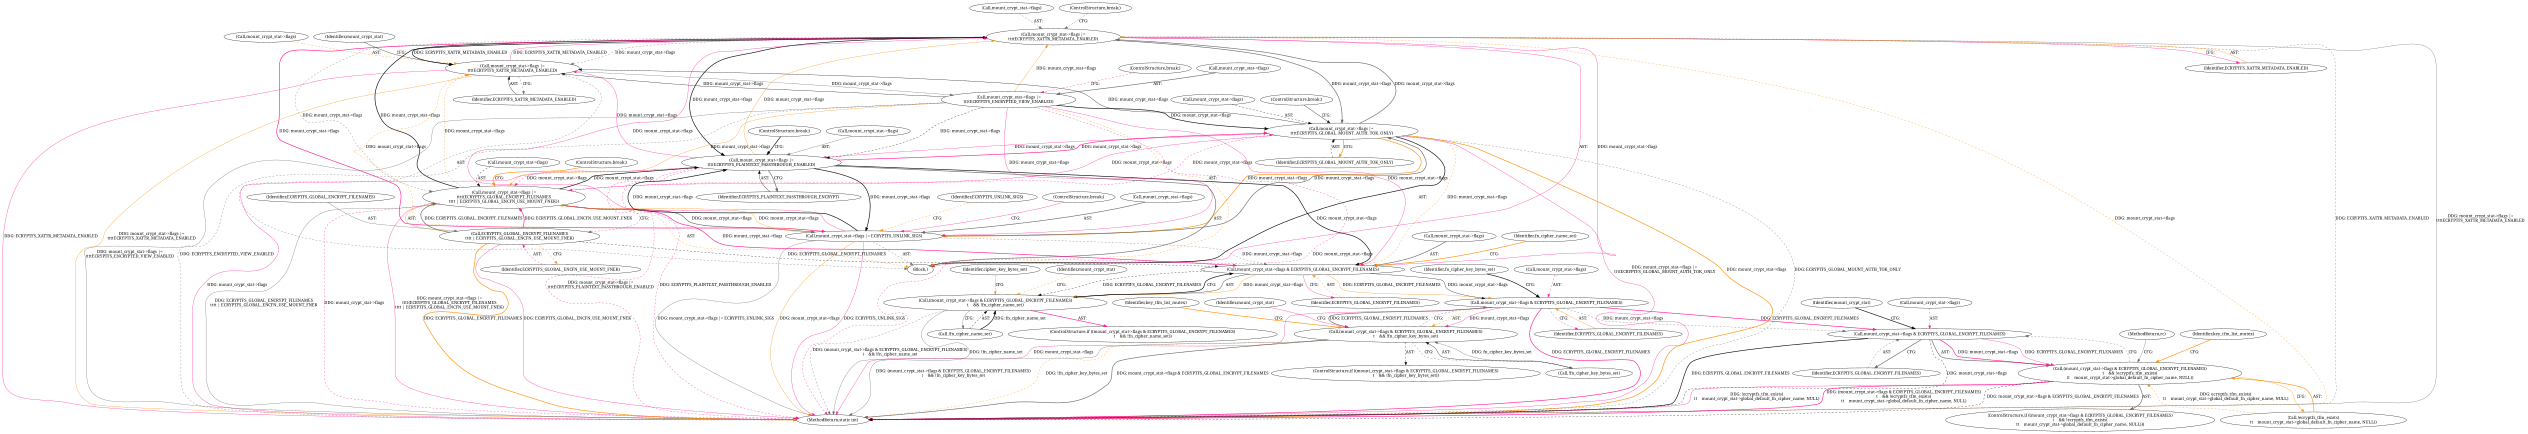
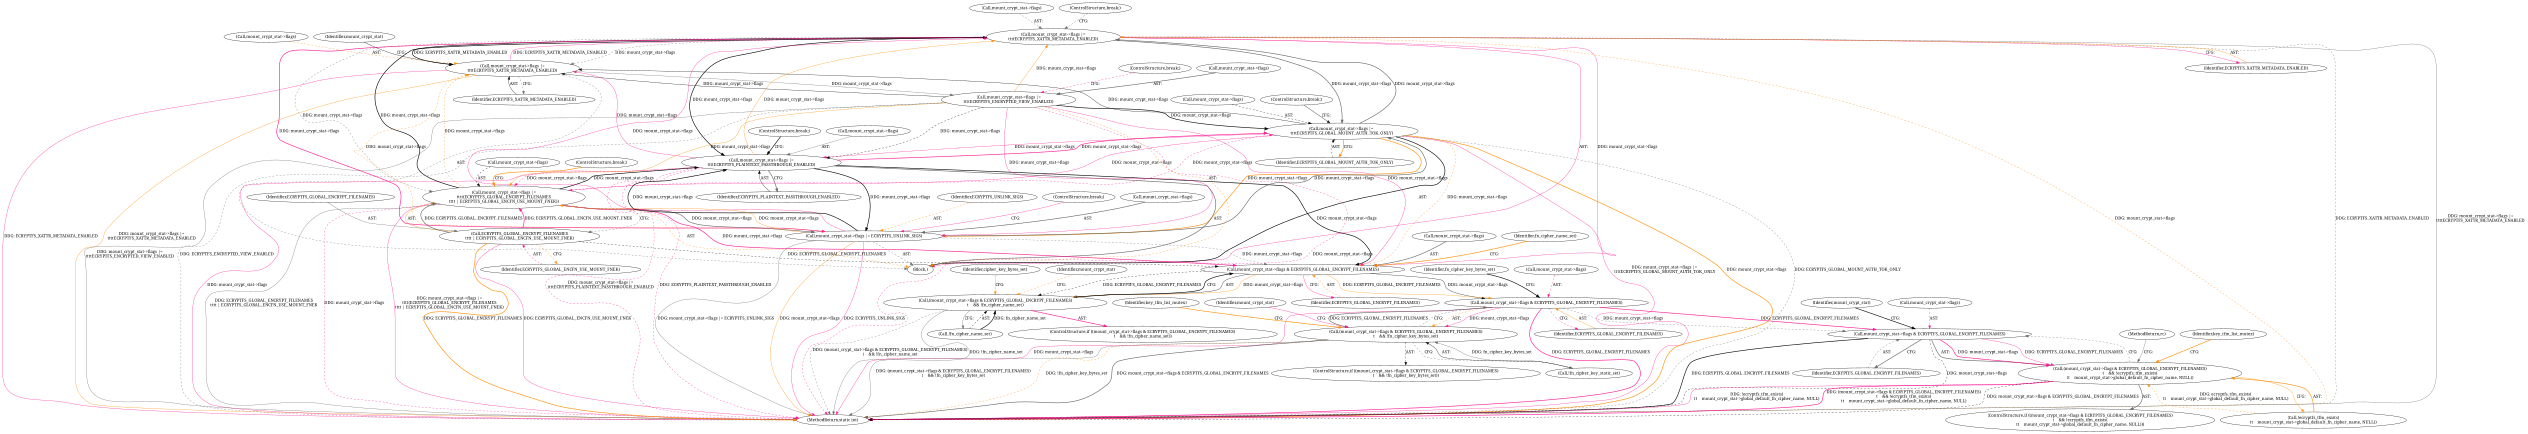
  digraph {
    fontname="Noto Serif"
    node [fontname="Noto Serif"]
    edge [color=gray40 fontname="Noto Serif" style=solid]
    n1 [label="(Call,mount_crypt_stat->flags |=\n\t\t\t\tECRYPTFS_XATTR_METADATA_ENABLED)"]
    n2 [label="(Call,mount_crypt_stat->flags |=\n\t\t\t\tECRYPTFS_XATTR_METADATA_ENABLED)"]
    n3 [label="(Call,mount_crypt_stat->flags |=\n \t\t\t\tECRYPTFS_GLOBAL_MOUNT_AUTH_TOK_ONLY)"]
    n4 [label="(Call,mount_crypt_stat->flags |=\n\t\t\t\tECRYPTFS_PLAINTEXT_PASSTHROUGH_ENABLED)"]
    n5 [label="(Call,mount_crypt_stat->flags |=\n\t\t\t\t(ECRYPTFS_GLOBAL_ENCRYPT_FILENAMES\n\t\t\t\t | ECRYPTFS_GLOBAL_ENCFN_USE_MOUNT_FNEK))"]
    n6 [label="(Call,mount_crypt_stat->flags |= ECRYPTFS_UNLINK_SIGS)"]
    n7 [label="(Call,mount_crypt_stat->flags & ECRYPTFS_GLOBAL_ENCRYPT_FILENAMES)"]
    n8 [label="(Identifier,ECRYPTFS_XATTR_METADATA_ENABLED)"]
    n9 [label="(MethodReturn,static int)"]
    n10 [label="(Block,)"]
    n11 [label="(Call,mount_crypt_stat->flags |=\n\t\t\t\tECRYPTFS_ENCRYPTED_VIEW_ENABLED)"]
    n12 [label="(Identifier,ECRYPTFS_XATTR_METADATA_ENABLED)"]
    n13 [label="(Identifier,ECRYPTFS_GLOBAL_MOUNT_AUTH_TOK_ONLY)"]
-   n14 [label="(Identifier,ECRYPTFS_PLAINTEXT_PASSTHROUGH_ENCRYPT)"]
+   n14 [label="(Identifier,ECRYPTFS_PLAINTEXT_PASSTHROUGH_ENABLED)"]
    n15 [label="(Call,ECRYPTFS_GLOBAL_ENCRYPT_FILENAMES\n\t\t\t\t | ECRYPTFS_GLOBAL_ENCFN_USE_MOUNT_FNEK)"]
    n16 [label="(Call,(mount_crypt_stat->flags & ECRYPTFS_GLOBAL_ENCRYPT_FILENAMES)\n\t    && !fn_cipher_name_set)"]
    n17 [label="(Call,mount_crypt_stat->flags & ECRYPTFS_GLOBAL_ENCRYPT_FILENAMES)"]
    n18 [label="(Identifier,ECRYPTFS_GLOBAL_ENCRYPT_FILENAMES)"]
    n19 [label="(Identifier,ECRYPTFS_GLOBAL_ENCFN_USE_MOUNT_FNEK)"]
    n20 [label="(Identifier,ECRYPTFS_UNLINK_SIGS)"]
    n21 [label="(Call,!fn_cipher_name_set)"]
    n22 [label="(ControlStructure,if ((mount_crypt_stat->flags & ECRYPTFS_GLOBAL_ENCRYPT_FILENAMES)\n\t    && !fn_cipher_name_set))"]
    n23 [label="(Call,(mount_crypt_stat->flags & ECRYPTFS_GLOBAL_ENCRYPT_FILENAMES)\n\t    && !fn_cipher_key_bytes_set)"]
    n24 [label="(Call,mount_crypt_stat->flags & ECRYPTFS_GLOBAL_ENCRYPT_FILENAMES)"]
    n25 [label="(Identifier,ECRYPTFS_GLOBAL_ENCRYPT_FILENAMES)"]
    n26 [label="(ControlStructure,if ((mount_crypt_stat->flags & ECRYPTFS_GLOBAL_ENCRYPT_FILENAMES)\n\t    && !fn_cipher_key_bytes_set))"]
-   n27 [label="(Call,!fn_cipher_key_bytes_set)"]
+   n27 [label="(Call,!fn_cipher_key_static_set)"]
    n28 [label="(Call,(mount_crypt_stat->flags & ECRYPTFS_GLOBAL_ENCRYPT_FILENAMES)\n\t    && !ecryptfs_tfm_exists(\n\t\t    mount_crypt_stat->global_default_fn_cipher_name, NULL))"]
    n29 [label="(Identifier,ECRYPTFS_GLOBAL_ENCRYPT_FILENAMES)"]
    n30 [label="(ControlStructure,if ((mount_crypt_stat->flags & ECRYPTFS_GLOBAL_ENCRYPT_FILENAMES)\n\t    && !ecryptfs_tfm_exists(\n\t\t    mount_crypt_stat->global_default_fn_cipher_name, NULL)))"]
    n31 [label="(Call,!ecryptfs_tfm_exists(\n\t\t    mount_crypt_stat->global_default_fn_cipher_name, NULL))"]
    n32 [label="(Identifier,cipher_key_bytes_set)"]
    n33 [label="(Identifier,mount_crypt_stat)"]
    n34 [label="(Call,mount_crypt_stat->flags)"]
    n35 [label="(Identifier,key_tfm_list_mutex)"]
    n36 [label="(MethodReturn,rc)"]
    n37 [label="(Identifier,mount_crypt_stat)"]
    n38 [label="(Call,mount_crypt_stat->flags)"]
    n39 [label="(ControlStructure,break;)"]
    n40 [label="(ControlStructure,break;)"]
    n41 [label="(Call,mount_crypt_stat->flags)"]
    n42 [label="(ControlStructure,break;)"]
    n43 [label="(ControlStructure,break;)"]
    n44 [label="(Call,mount_crypt_stat->flags)"]
    n45 [label="(Identifier,key_tfm_list_mutex)"]
    n46 [label="(Identifier,mount_crypt_stat)"]
    n47 [label="(Call,mount_crypt_stat->flags)"]
    n48 [label="(Identifier,mount_crypt_stat)"]
    n49 [label="(Call,mount_crypt_stat->flags)"]
    n50 [label="(Identifier,fn_cipher_key_bytes_set)"]
    n51 [label="(ControlStructure,break;)"]
    n52 [label="(Call,mount_crypt_stat->flags)"]
    n53 [label="(Identifier,fn_cipher_name_set)"]
    n54 [label="(ControlStructure,break;)"]
    n55 [label="(Identifier,ECRYPTFS_GLOBAL_ENCRYPT_FILENAMES)"]
    n56 [label="(Call,mount_crypt_stat->flags)"]
    n57 [label="(Call,mount_crypt_stat->flags)"]
    n58 [label="(Call,mount_crypt_stat->flags)"]
    n1 -> n2 [label="DDG: mount_crypt_stat->flags" style=dashed]
    n1 -> n2 [color=black label="DDG: ECRYPTFS_XATTR_METADATA_ENABLED" style=bold]
    n1 -> n3 [label="DDG: mount_crypt_stat->flags" style=bold]
    n1 -> n4 [color=black label="DDG: mount_crypt_stat->flags" style=bold]
    n1 -> n5 [label="DDG: mount_crypt_stat->flags" style=dashed]
    n1 -> n6 [color=deeppink label="DDG: mount_crypt_stat->flags" style=bold]
    n1 -> n7 [color=deeppink label="DDG: mount_crypt_stat->flags"]
    n1 -> n8 [color=deeppink label="CFG: "]
    n1 -> n9 [color=darkorange label="DDG: mount_crypt_stat->flags" style=dashed]
    n1 -> n9 [label="DDG: mount_crypt_stat->flags |=\n\t\t\t\tECRYPTFS_XATTR_METADATA_ENABLED"]
    n1 -> n9 [label="DDG: ECRYPTFS_XATTR_METADATA_ENABLED" style=dashed]
    n1 -> n10 [color=deeppink label="AST: "]
    n2 -> n1 [color=deeppink label="DDG: ECRYPTFS_XATTR_METADATA_ENABLED"]
    n2 -> n9 [color=deeppink label="DDG: ECRYPTFS_XATTR_METADATA_ENABLED"]
    n2 -> n9 [color=darkorange label="DDG: mount_crypt_stat->flags |=\n\t\t\t\tECRYPTFS_XATTR_METADATA_ENABLED"]
    n2 -> n10 [label="AST: " style=dashed]
    n2 -> n11 [label="DDG: mount_crypt_stat->flags"]
    n2 -> n12 [label="CFG: " style=dashed]
    n3 -> n1 [label="DDG: mount_crypt_stat->flags" style=bold]
    n3 -> n2 [color=black label="DDG: mount_crypt_stat->flags"]
    n3 -> n4 [color=deeppink label="DDG: mount_crypt_stat->flags"]
    n3 -> n5 [color=deeppink label="DDG: mount_crypt_stat->flags"]
    n3 -> n6 [color=darkorange label="DDG: mount_crypt_stat->flags" style=bold]
    n3 -> n7 [color=darkorange label="DDG: mount_crypt_stat->flags" style=dashed]
    n3 -> n9 [color=deeppink label="DDG: mount_crypt_stat->flags |=\n \t\t\t\tECRYPTFS_GLOBAL_MOUNT_AUTH_TOK_ONLY"]
    n3 -> n9 [color=darkorange label="DDG: mount_crypt_stat->flags" style=bold]
    n3 -> n9 [label="DDG: ECRYPTFS_GLOBAL_MOUNT_AUTH_TOK_ONLY" style=dashed]
    n3 -> n10 [color=black label="AST: " style=bold]
    n3 -> n13 [color=darkorange label="CFG: " style=bold]
    n4 -> n1 [color=darkorange label="DDG: mount_crypt_stat->flags"]
    n4 -> n2 [color=deeppink label="DDG: mount_crypt_stat->flags"]
    n4 -> n3 [color=deeppink label="DDG: mount_crypt_stat->flags" style=bold]
    n4 -> n5 [color=deeppink label="DDG: mount_crypt_stat->flags" style=dashed]
    n4 -> n6 [color=black label="DDG: mount_crypt_stat->flags" style=bold]
    n4 -> n7 [color=black label="DDG: mount_crypt_stat->flags" style=bold]
    n4 -> n9 [color=deeppink label="DDG: mount_crypt_stat->flags"]
    n4 -> n9 [color=deeppink label="DDG: mount_crypt_stat->flags |=\n\t\t\t\tECRYPTFS_PLAINTEXT_PASSTHROUGH_ENABLED" style=dashed]
    n4 -> n9 [color=deeppink label="DDG: ECRYPTFS_PLAINTEXT_PASSTHROUGH_ENABLED" style=dashed]
    n4 -> n10 [label="AST: " style=bold]
    n4 -> n14 [label="CFG: " style=bold]
    n5 -> n1 [color=black label="DDG: mount_crypt_stat->flags" style=bold]
    n5 -> n2 [color=darkorange label="DDG: mount_crypt_stat->flags" style=dashed]
    n5 -> n3 [color=deeppink label="DDG: mount_crypt_stat->flags" style=dashed]
    n5 -> n4 [color=black label="DDG: mount_crypt_stat->flags" style=bold]
    n5 -> n6 [label="DDG: mount_crypt_stat->flags" style=bold]
    n5 -> n7 [color=deeppink label="DDG: mount_crypt_stat->flags" style=bold]
    n5 -> n9 [label="DDG: ECRYPTFS_GLOBAL_ENCRYPT_FILENAMES\n\t\t\t\t | ECRYPTFS_GLOBAL_ENCFN_USE_MOUNT_FNEK"]
    n5 -> n9 [color=deeppink label="DDG: mount_crypt_stat->flags" style=dashed]
    n5 -> n9 [color=deeppink label="DDG: mount_crypt_stat->flags |=\n\t\t\t\t(ECRYPTFS_GLOBAL_ENCRYPT_FILENAMES\n\t\t\t\t | ECRYPTFS_GLOBAL_ENCFN_USE_MOUNT_FNEK)"]
    n5 -> n10 [color=darkorange label="AST: " style=dashed]
    n5 -> n15 [label="CFG: " style=dashed]
    n6 -> n1 [color=deeppink label="DDG: mount_crypt_stat->flags"]
    n6 -> n2 [color=darkorange label="DDG: mount_crypt_stat->flags" style=dashed]
    n6 -> n3 [label="DDG: mount_crypt_stat->flags" style=bold]
    n6 -> n4 [color=black label="DDG: mount_crypt_stat->flags" style=bold]
    n6 -> n5 [color=darkorange label="DDG: mount_crypt_stat->flags"]
    n6 -> n7 [label="DDG: mount_crypt_stat->flags" style=dashed]
    n6 -> n9 [color=deeppink label="DDG: ECRYPTFS_UNLINK_SIGS"]
    n6 -> n9 [label="DDG: mount_crypt_stat->flags |= ECRYPTFS_UNLINK_SIGS"]
    n6 -> n9 [color=darkorange label="DDG: mount_crypt_stat->flags"]
    n6 -> n10 [label="AST: " style=dashed]
    n7 -> n16 [color=black label="AST: "]
    n7 -> n16 [color=darkorange label="DDG: mount_crypt_stat->flags"]
    n7 -> n16 [color=black label="DDG: ECRYPTFS_GLOBAL_ENCRYPT_FILENAMES" style=dashed]
    n7 -> n17 [color=black label="DDG: mount_crypt_stat->flags"]
    n7 -> n17 [color=darkorange label="DDG: ECRYPTFS_GLOBAL_ENCRYPT_FILENAMES"]
    n7 -> n18 [color=deeppink label="CFG: "]
    n8 -> n1 [color=darkorange label="AST: "]
    n11 -> n1 [color=darkorange label="DDG: mount_crypt_stat->flags"]
    n11 -> n2 [color=black label="DDG: mount_crypt_stat->flags"]
    n11 -> n3 [color=black label="DDG: mount_crypt_stat->flags" style=bold]
    n11 -> n4 [color=black label="DDG: mount_crypt_stat->flags" style=dashed]
    n11 -> n5 [color=darkorange label="DDG: mount_crypt_stat->flags"]
    n11 -> n6 [color=deeppink label="DDG: mount_crypt_stat->flags"]
    n11 -> n7 [color=deeppink label="DDG: mount_crypt_stat->flags"]
    n11 -> n9 [color=deeppink label="DDG: mount_crypt_stat->flags" style=dashed]
    n11 -> n9 [label="DDG: mount_crypt_stat->flags |=\n\t\t\t\tECRYPTFS_ENCRYPTED_VIEW_ENABLED"]
    n11 -> n9 [label="DDG: ECRYPTFS_ENCRYPTED_VIEW_ENABLED" style=dashed]
    n11 -> n10 [color=darkorange label="AST: " style=dashed]
    n12 -> n2 [color=black label="AST: "]
    n13 -> n3 [color=black label="AST: " style=dashed]
    n14 -> n4 [color=black label="AST: "]
    n15 -> n5 [color=darkorange label="AST: "]
    n15 -> n5 [label="DDG: ECRYPTFS_GLOBAL_ENCRYPT_FILENAMES" style=bold]
    n15 -> n5 [color=deeppink label="DDG: ECRYPTFS_GLOBAL_ENCFN_USE_MOUNT_FNEK" style=bold]
    n15 -> n7 [color=black label="DDG: ECRYPTFS_GLOBAL_ENCRYPT_FILENAMES" style=dashed]
    n15 -> n9 [color=deeppink label="DDG: ECRYPTFS_GLOBAL_ENCFN_USE_MOUNT_FNEK"]
    n15 -> n9 [color=darkorange label="DDG: ECRYPTFS_GLOBAL_ENCRYPT_FILENAMES" style=bold]
    n15 -> n19 [color=darkorange label="CFG: " style=dashed]
    n16 -> n7 [color=black label="CFG: " style=bold]
    n16 -> n9 [label="DDG: (mount_crypt_stat->flags & ECRYPTFS_GLOBAL_ENCRYPT_FILENAMES)\n\t    && !fn_cipher_name_set" style=dashed]
    n16 -> n9 [label="DDG: !fn_cipher_name_set"]
    n16 -> n21 [label="CFG: "]
    n16 -> n22 [color=deeppink label="AST: " style=bold]
    n17 -> n9 [color=deeppink label="DDG: mount_crypt_stat->flags"]
    n17 -> n9 [color=deeppink label="DDG: ECRYPTFS_GLOBAL_ENCRYPT_FILENAMES" style=bold]
    n17 -> n23 [color=darkorange label="AST: " style=dashed]
    n17 -> n23 [color=deeppink label="DDG: mount_crypt_stat->flags"]
    n17 -> n23 [label="DDG: ECRYPTFS_GLOBAL_ENCRYPT_FILENAMES" style=bold]
    n17 -> n24 [label="DDG: mount_crypt_stat->flags" style=dashed]
    n17 -> n24 [color=deeppink label="DDG: ECRYPTFS_GLOBAL_ENCRYPT_FILENAMES" style=bold]
    n17 -> n25 [color=deeppink label="CFG: " style=dashed]
    n18 -> n7 [color=darkorange label="AST: " style=dashed]
    n19 -> n15 [color=deeppink label="AST: " style=dashed]
-   n20 -> n6 [color=darkorange label="CFG: " style=dashed]
+   n20 -> n6 [color=darkorange label="AST: " style=dashed]
    n21 -> n16 [color=black label="AST: " style=dashed]
    n21 -> n16 [color=black label="DDG: fn_cipher_name_set" style=bold]
    n23 -> n9 [color=darkorange label="DDG: !fn_cipher_key_bytes_set" style=dashed]
    n23 -> n9 [label="DDG: mount_crypt_stat->flags & ECRYPTFS_GLOBAL_ENCRYPT_FILENAMES" style=bold]
    n23 -> n9 [label="DDG: (mount_crypt_stat->flags & ECRYPTFS_GLOBAL_ENCRYPT_FILENAMES)\n\t    && !fn_cipher_key_bytes_set"]
    n23 -> n17 [label="CFG: " style=dashed]
    n23 -> n26 [color=black label="AST: " style=dashed]
    n23 -> n27 [label="CFG: " style=dashed]
    n24 -> n9 [color=black label="DDG: ECRYPTFS_GLOBAL_ENCRYPT_FILENAMES" style=bold]
    n24 -> n9 [color=black label="DDG: mount_crypt_stat->flags" style=dashed]
    n24 -> n28 [label="AST: " style=bold]
    n24 -> n28 [color=deeppink label="DDG: mount_crypt_stat->flags" style=bold]
    n24 -> n28 [color=deeppink label="DDG: ECRYPTFS_GLOBAL_ENCRYPT_FILENAMES"]
    n24 -> n29 [label="CFG: " style=bold]
    n25 -> n17 [color=darkorange label="AST: "]
    n27 -> n23 [color=black label="AST: "]
    n27 -> n23 [label="DDG: fn_cipher_key_bytes_set"]
    n28 -> n9 [color=deeppink label="DDG: !ecryptfs_tfm_exists(\n\t\t    mount_crypt_stat->global_default_fn_cipher_name, NULL)"]
    n28 -> n9 [color=deeppink label="DDG: (mount_crypt_stat->flags & ECRYPTFS_GLOBAL_ENCRYPT_FILENAMES)\n\t    && !ecryptfs_tfm_exists(\n\t\t    mount_crypt_stat->global_default_fn_cipher_name, NULL)" style=bold]
    n28 -> n9 [color=black label="DDG: mount_crypt_stat->flags & ECRYPTFS_GLOBAL_ENCRYPT_FILENAMES" style=dashed]
    n28 -> n24 [label="CFG: " style=dashed]
    n28 -> n30 [label="AST: " style=bold]
    n28 -> n31 [color=darkorange label="CFG: "]
    n29 -> n24 [label="AST: " style=dashed]
    n31 -> n28 [color=darkorange label="AST: " style=bold]
    n31 -> n28 [color=darkorange label="DDG: ecryptfs_tfm_exists(\n\t\t    mount_crypt_stat->global_default_fn_cipher_name, NULL)" style=dashed]
    n32 -> n16 [color=darkorange label="CFG: "]
    n33 -> n2 [color=black label="CFG: "]
    n34 -> n1 [label="AST: " style=dashed]
    n35 -> n28 [color=darkorange label="CFG: " style=bold]
    n36 -> n28 [label="CFG: "]
    n37 -> n24 [color=black label="CFG: " style=bold]
    n38 -> n24 [color=deeppink label="AST: " style=dashed]
    n39 -> n1 [label="CFG: " style=dashed]
    n40 -> n3 [color=black label="CFG: "]
    n41 -> n5 [color=black label="AST: " style=dashed]
    n42 -> n6 [color=deeppink label="CFG: "]
    n43 -> n4 [color=black label="CFG: " style=bold]
    n44 -> n3 [color=black label="AST: " style=dashed]
    n45 -> n23 [color=darkorange label="CFG: " style=bold]
    n46 -> n23 [color=deeppink label="CFG: "]
    n47 -> n7 [label="AST: " style=bold]
    n48 -> n16 [color=darkorange label="CFG: " style=dashed]
    n49 -> n4 [label="AST: "]
    n50 -> n17 [color=black label="CFG: " style=bold]
    n51 -> n5 [color=darkorange label="CFG: " style=bold]
    n52 -> n2 [color=darkorange label="AST: " style=dashed]
    n53 -> n7 [color=darkorange label="CFG: " style=bold]
    n54 -> n11 [color=deeppink label="CFG: " style=dashed]
    n55 -> n15 [label="AST: "]
    n56 -> n11 [label="AST: " style=bold]
    n57 -> n17 [color=deeppink label="AST: " style=dashed]
    n58 -> n6 [label="AST: " style=bold]
  }
